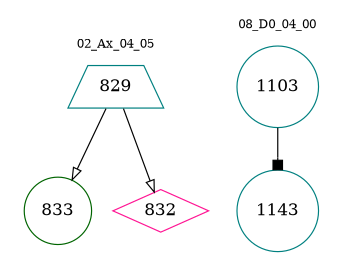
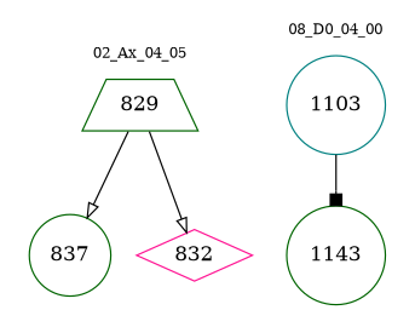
  digraph {
    node [color=darkgreen shape=circle]
    edge [arrowhead=onormal color=black]
-   n1 [color=teal label=829 shape=trapezium]
-   n2 [label=833]
+   n1 [label=829 shape=trapezium]
+   n2 [label=837]
    n3 [color=deeppink label=832 shape=diamond]
    n4 [color=teal label=1103]
-   n5 [color=teal label=1143]
+   n5 [label=1143]
    subgraph cluster_1 {
      color=white
      fontsize=10
      label="02_Ax_04_05"
      n1
      n2
      n3
    }
    subgraph cluster_2 {
      color=white
      fontsize=10
      label="08_D0_04_00"
      n4
      n5
    }
    n1 -> n2
    n1 -> n3
    n4 -> n5 [arrowhead=box]
  }
